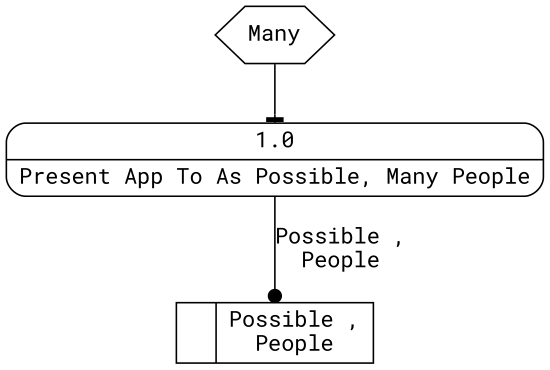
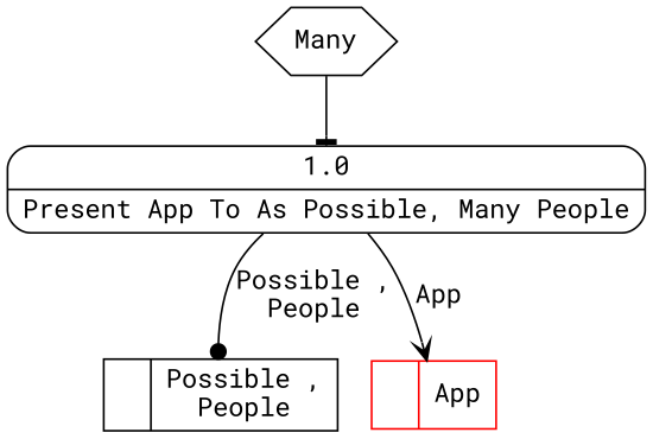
  digraph {
    fontname="Roboto Mono"
    node [fontname="Roboto Mono" shape=record]
    edge [fontname="Roboto Mono"]
    n1 [label="<f0>  |<f1> Possible ,\nPeople "]
+   n2 [color=red label="<f0>  |<f1> App "]
    n3 [label=Many shape=hexagon]
    n4 [label="{<f0> 1.0|<f1> Present App To As Possible, Many People }" shape=Mrecord]
    n3 -> n4 [arrowhead=tee]
    n4 -> n1 [arrowhead=dot label="Possible ,\nPeople"]
+   n4 -> n2 [arrowhead=vee label=App]
  }
